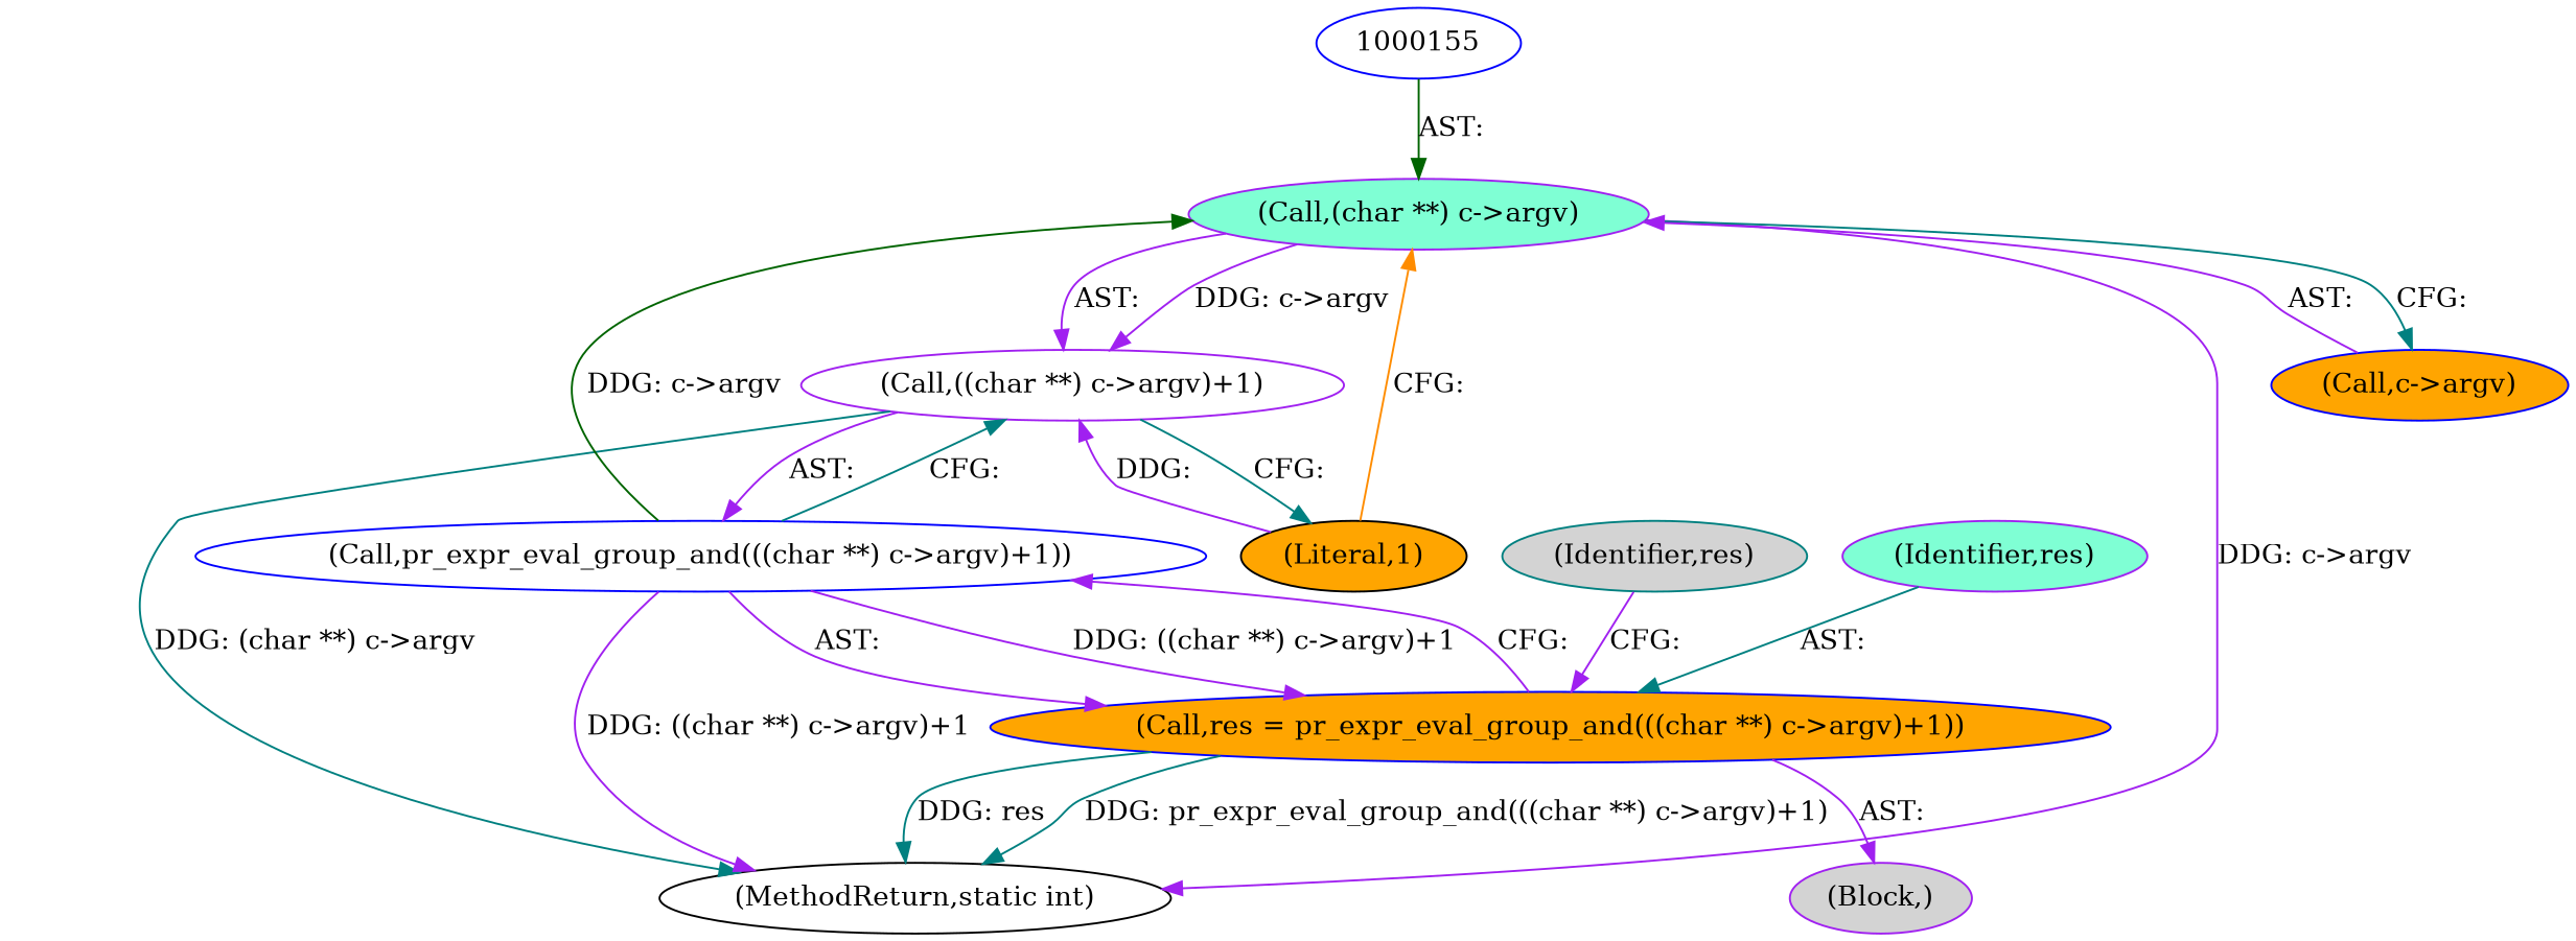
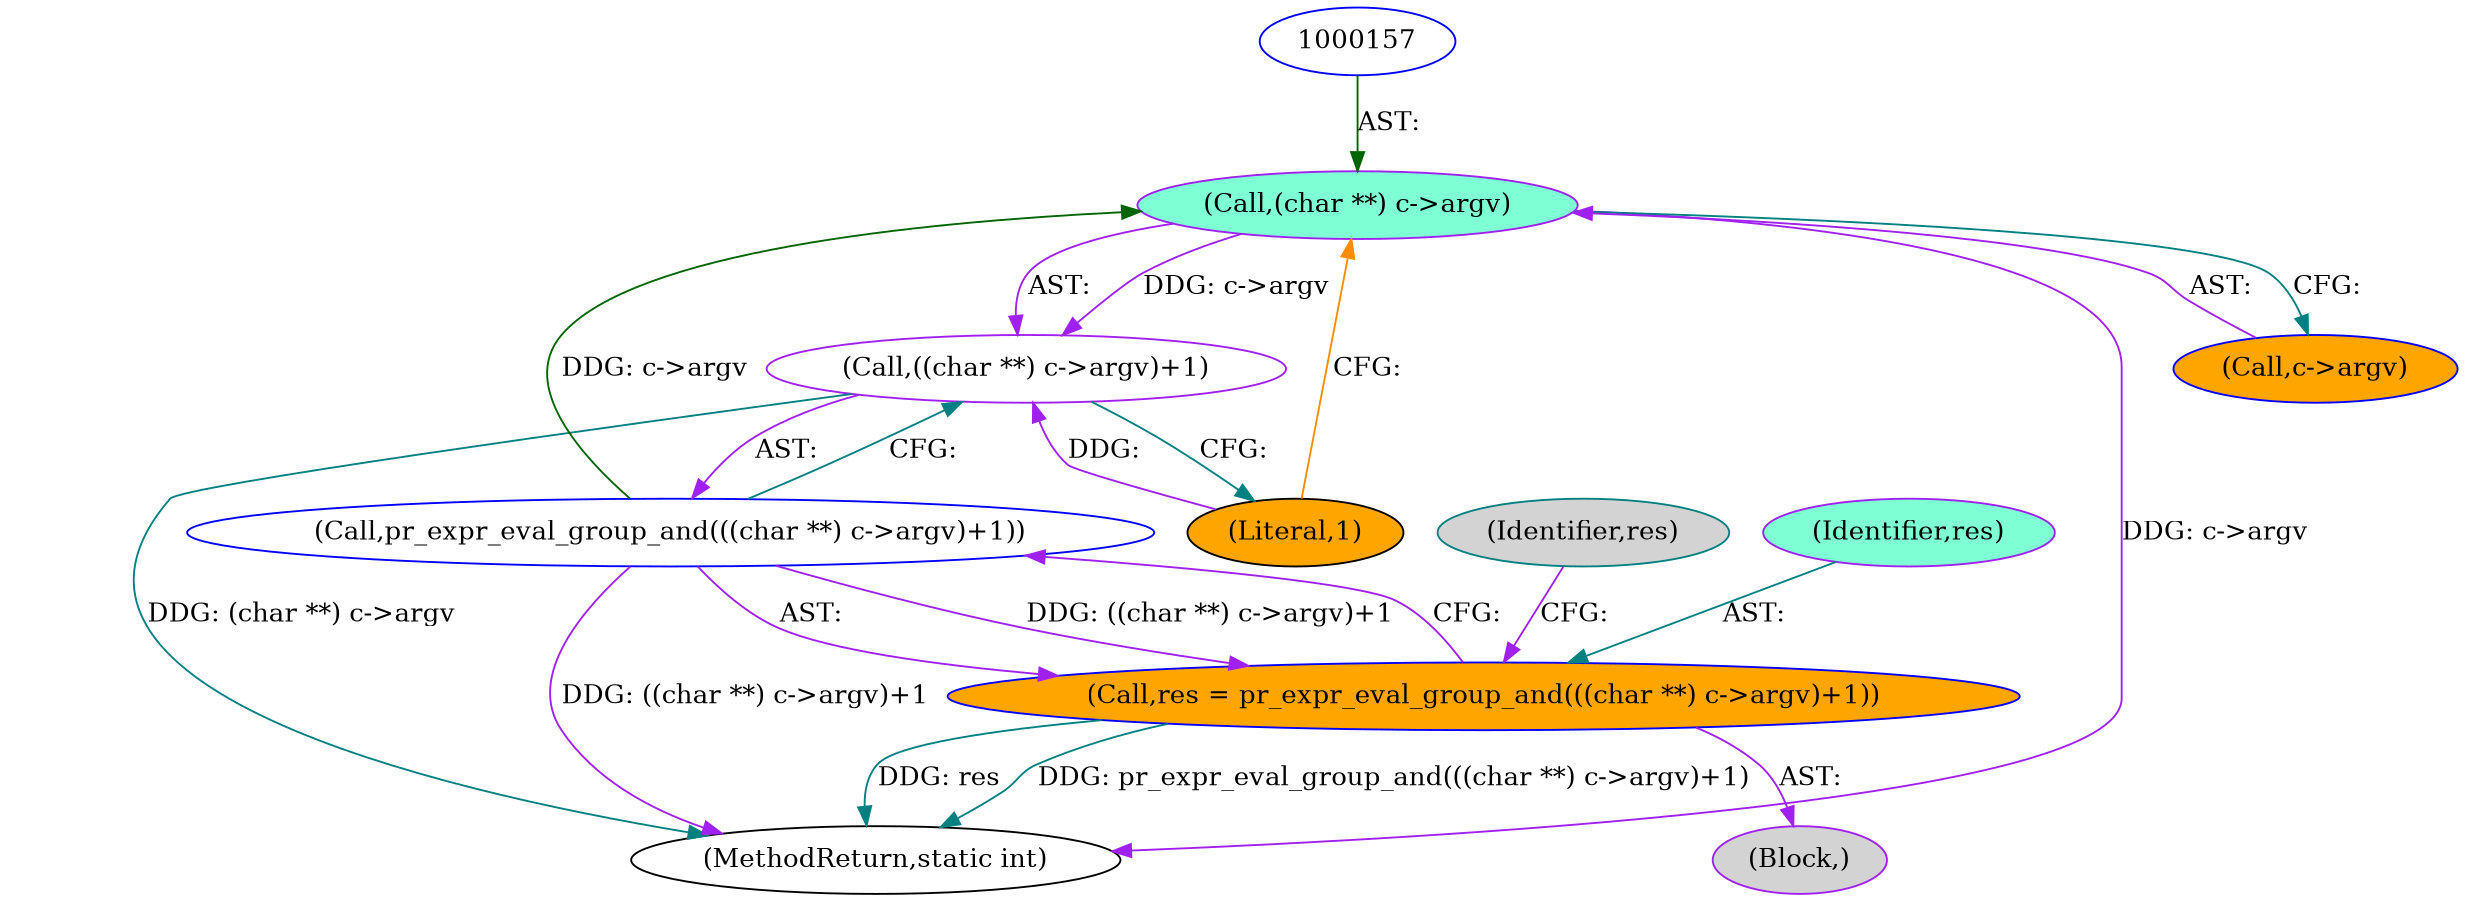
  digraph {
    node [color=purple fillcolor=white style=filled]
    edge [color=purple]
    n1 [fillcolor=aquamarine label="(Call,(char **) c->argv)"]
    n2 [label="(Call,((char **) c->argv)+1)"]
    n3 [color=black label="(MethodReturn,static int)"]
    n4 [color=blue fillcolor=orange label="(Call,c->argv)"]
    n5 [color=blue label="(Call,pr_expr_eval_group_and(((char **) c->argv)+1))"]
    n6 [color=blue fillcolor=orange label="(Call,res = pr_expr_eval_group_and(((char **) c->argv)+1))"]
    n7 [color=black fillcolor=orange label="(Literal,1)"]
    n8 [fillcolor=lightgrey label="(Block,)"]
    n9 [color=teal fillcolor=lightgrey label="(Identifier,res)"]
    n10 [fillcolor=aquamarine label="(Identifier,res)"]
-   1000155 [color=blue]
+   1000155 [color=blue label=1000157]
    n1 -> n2 [label="AST: "]
    n1 -> n2 [label="DDG: c->argv"]
    n1 -> n3 [label="DDG: c->argv"]
    n1 -> n4 [color=teal label="CFG: "]
    n2 -> n3 [color=teal label="DDG: (char **) c->argv"]
    n2 -> n5 [label="AST: "]
    n2 -> n7 [color=teal label="CFG: "]
    n4 -> n1 [label="AST: "]
    n5 -> n1 [color=darkgreen label="DDG: c->argv"]
    n5 -> n2 [color=teal label="CFG: "]
    n5 -> n3 [label="DDG: ((char **) c->argv)+1"]
    n5 -> n6 [label="AST: "]
    n5 -> n6 [label="DDG: ((char **) c->argv)+1"]
    n6 -> n3 [color=teal label="DDG: res"]
    n6 -> n3 [color=teal label="DDG: pr_expr_eval_group_and(((char **) c->argv)+1)"]
    n6 -> n5 [label="CFG: "]
    n6 -> n8 [label="AST: "]
    n7 -> n1 [color=darkorange label="CFG: "]
    n7 -> n2 [label="DDG: "]
    n9 -> n6 [label="CFG: "]
    n10 -> n6 [color=teal label="AST: "]
    1000155 -> n1 [color=darkgreen label="AST: "]
  }
